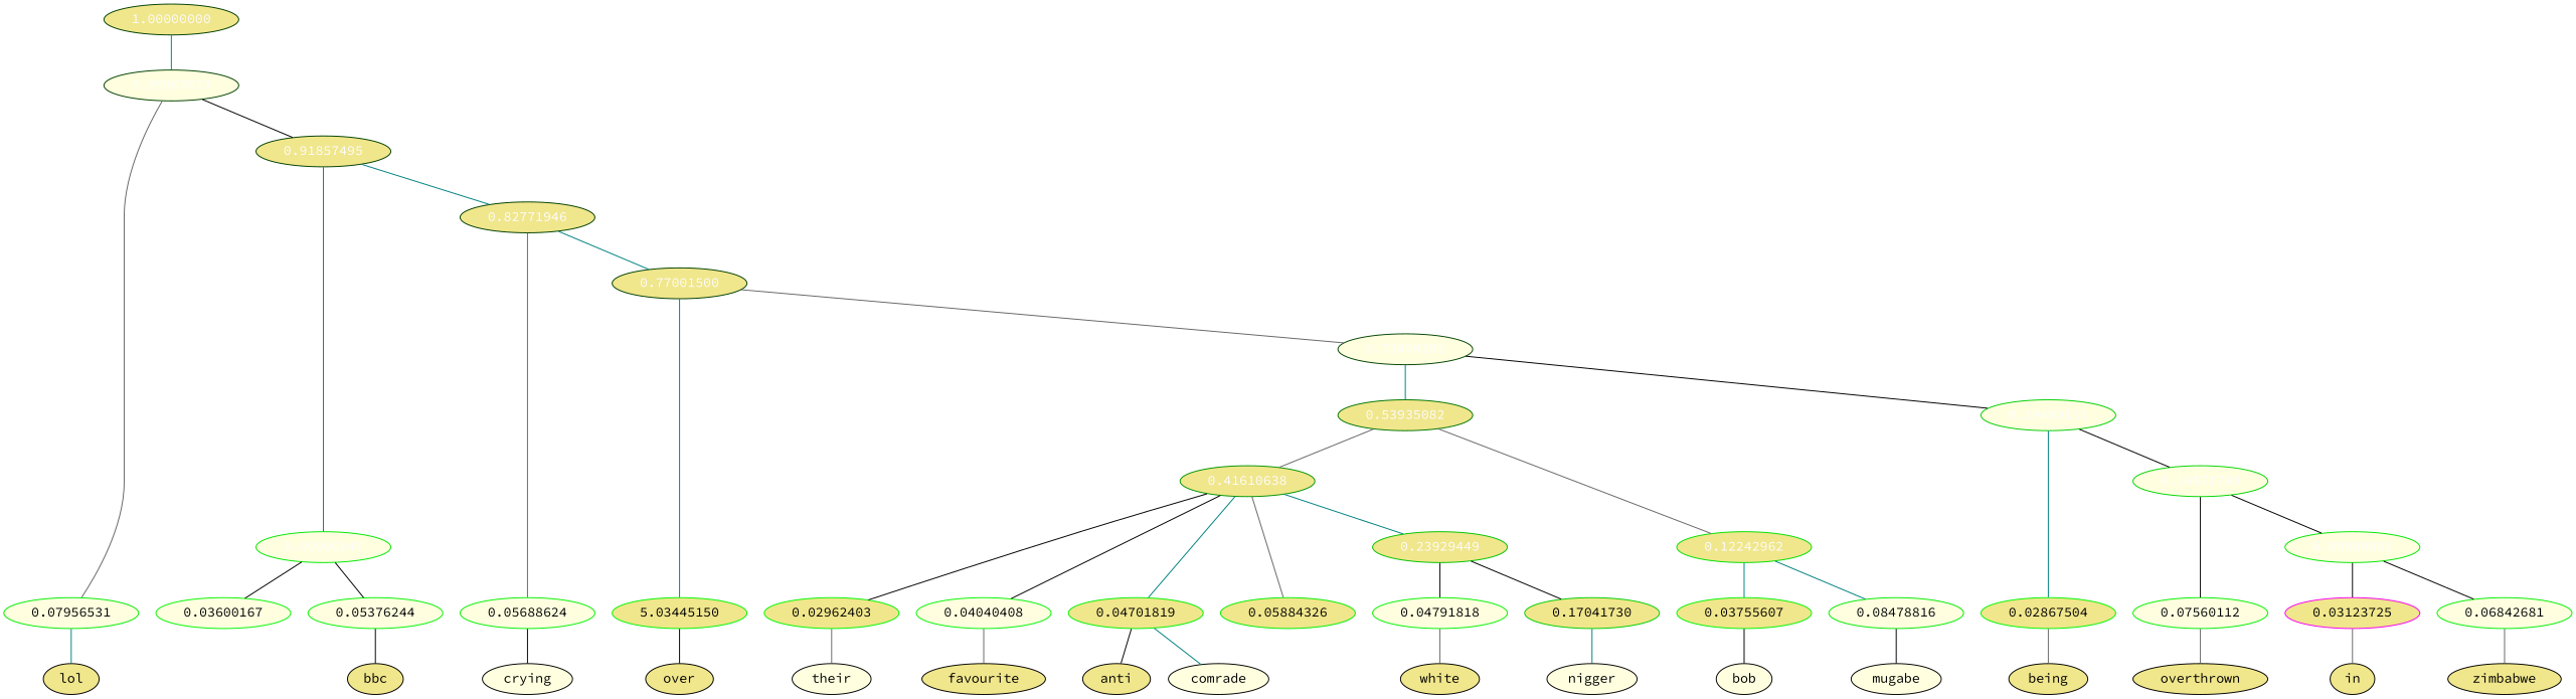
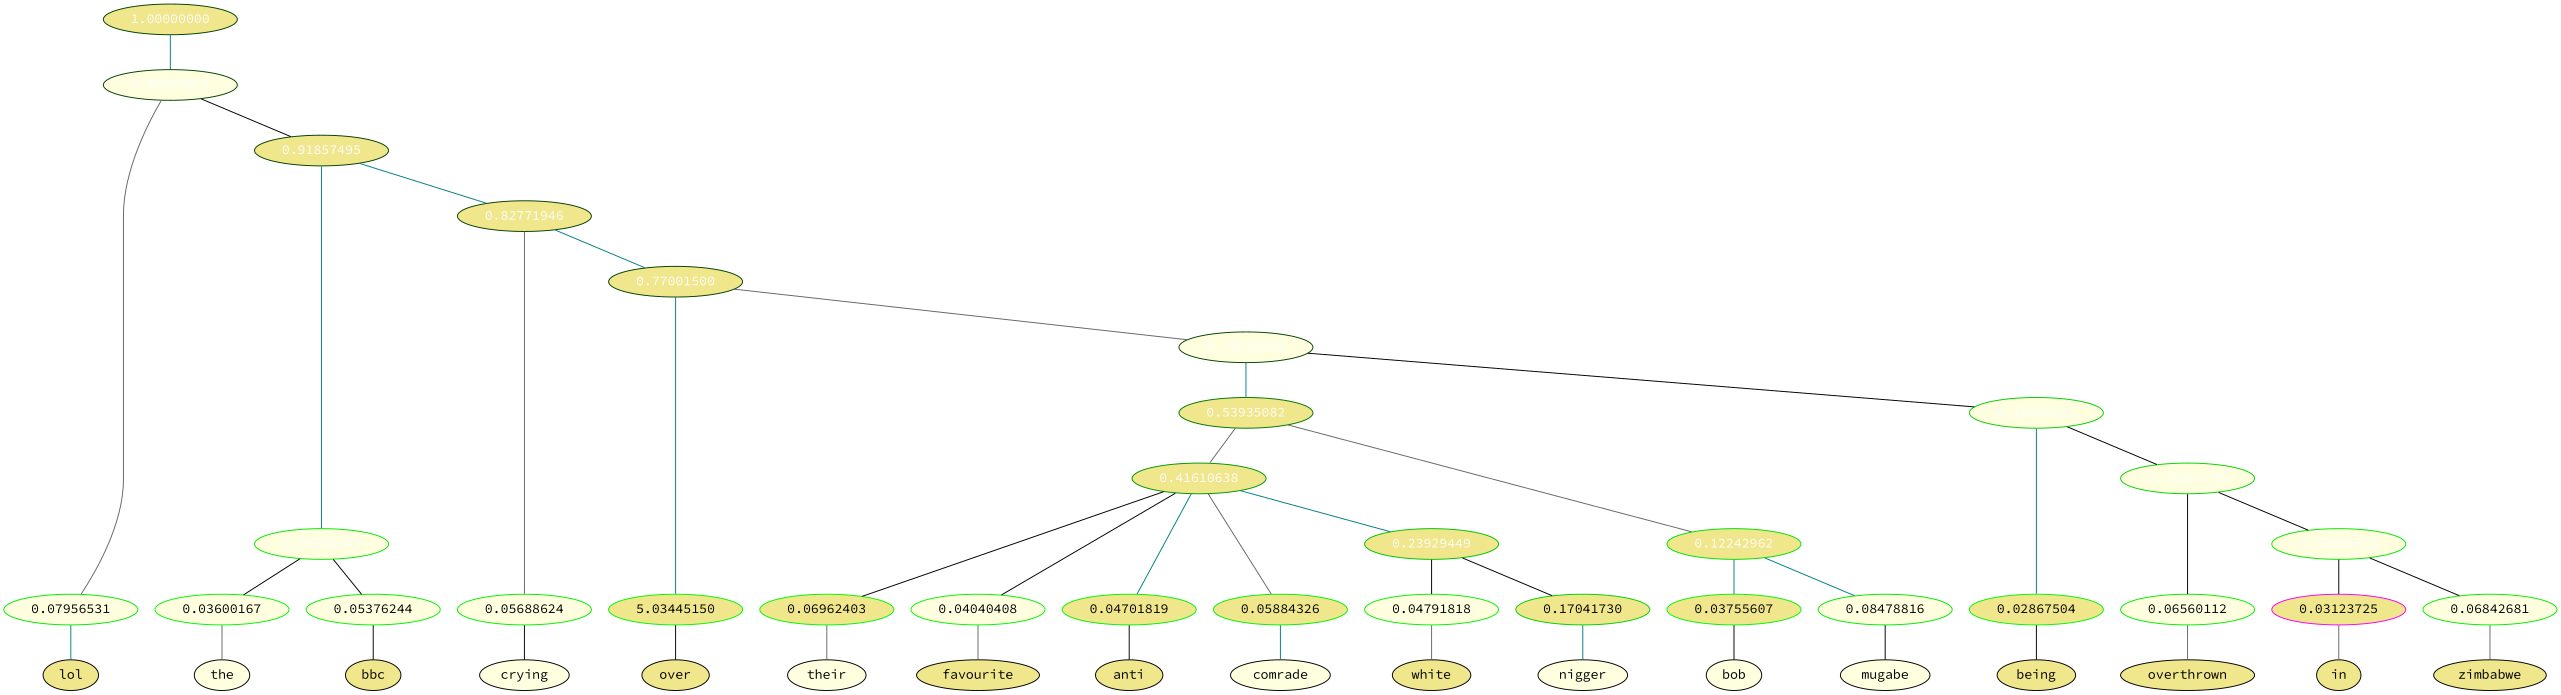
  graph {
    fontname="Source Code Pro"
    node [color=black fillcolor=khaki fontname="Source Code Pro" format=png nodesep=0.001 ordering=out overlap_scaling=0.01 ranksep=0.001 style=filled]
    edge [color=black fontname="Source Code Pro"]
    n1 [height=0.15 label=lol style="filled,solid" width=0.15]
+   n2 [fillcolor=lightyellow height=0.15 label=the style="filled,solid" width=0.15]
    n3 [height=0.15 label=bbc style="filled,solid" width=0.15]
    n4 [fillcolor=lightyellow height=0.15 label=crying style="filled,solid" width=0.15]
    n5 [height=0.15 label=over style="filled,solid" width=0.15]
    n6 [fillcolor=lightyellow height=0.15 label=their style="filled,solid" width=0.15]
    n7 [height=0.15 label=favourite style="filled,solid" width=0.15]
    n8 [height=0.15 label=anti style="filled,solid" width=0.15]
    n9 [height=0.15 label=white style="filled,solid" width=0.15]
    n10 [fillcolor=lightyellow height=0.15 label=nigger style="filled,solid" width=0.15]
    n11 [fillcolor=lightyellow height=0.15 label=comrade style="filled,solid" width=0.15]
    n12 [fillcolor=lightyellow height=0.15 label=bob style="filled,solid" width=0.15]
    n13 [fillcolor=lightyellow height=0.15 label=mugabe style="filled,solid" width=0.15]
    n14 [height=0.15 label=being style="filled,solid" width=0.15]
    n15 [height=0.15 label=overthrown style="filled,solid" width=0.15]
    n16 [height=0.15 label=in style="filled,solid" width=0.15]
    n17 [height=0.15 label=zimbabwe style="filled,solid" width=0.15]
    n18 [color="0.334 1.000 0.920" fillcolor=lightyellow fontcolor=black height=0.15 label=0.07956531 width=0.15]
    n19 [color="0.334 1.000 0.964" fillcolor=lightyellow fontcolor=black height=0.15 label=0.03600167 width=0.15]
    n20 [color="0.334 1.000 0.946" fillcolor=lightyellow fontcolor=black height=0.15 label=0.05376244 width=0.15]
    n21 [color="0.334 1.000 0.943" fillcolor=lightyellow fontcolor=black height=0.15 label=0.05688624 width=0.15]
    n22 [color="0.334 1.000 0.966" fontcolor=black height=0.15 label=5.03445150 width=0.15]
-   n23 [color="0.334 1.000 0.970" fontcolor=black height=0.15 label=0.02962403 width=0.15]
+   n23 [color="0.334 1.000 0.970" fontcolor=black height=0.15 label=0.06962403 width=0.15]
    n24 [color="0.334 1.000 0.960" fillcolor=lightyellow fontcolor=black height=0.15 label=0.04040408 width=0.15]
    n25 [color="0.334 1.000 0.953" fontcolor=black height=0.15 label=0.04701819 width=0.15]
    n26 [color="0.334 1.000 0.952" fillcolor=lightyellow fontcolor=black height=0.15 label=0.04791818 width=0.15]
    n27 [color="0.334 1.000 0.810" fontcolor=black height=0.15 label=0.17041730 width=0.15]
    n28 [color="0.334 1.000 0.941" fontcolor=black height=0.15 label=0.05884326 width=0.15]
    n29 [color="0.334 1.000 0.962" fontcolor=black height=0.15 label=0.03755607 width=0.15]
    n30 [color="0.334 1.000 0.915" fillcolor=lightyellow fontcolor=black height=0.15 label=0.08478816 width=0.15]
    n31 [color="0.334 1.000 0.971" fontcolor=black height=0.15 label=0.02867504 width=0.15]
-   n32 [color="0.334 1.000 0.934" fillcolor=lightyellow fontcolor=black height=0.15 label=0.07560112 width=0.15]
+   n32 [color="0.334 1.000 0.934" fillcolor=lightyellow fontcolor=black height=0.15 label=0.06560112 width=0.15]
    n33 [color="0.835 1.000 0.969" fontcolor=black height=0.15 label=0.03123725 width=0.15]
    n34 [color="0.334 1.000 0.932" fillcolor=lightyellow fontcolor=black height=0.15 label=0.06842681 width=0.15]
    n35 [color="0.334 1.000 0.250" fontcolor=grey99 height=0.15 label=1.00000000 width=0.15]
    n36 [color="0.334 1.000 0.250" fillcolor=lightyellow fontcolor=grey99 height=0.15 label=0.99907013 width=0.15]
    n37 [color="0.334 1.000 0.250" fontcolor=grey99 height=0.15 label=0.91857495 width=0.15]
    n38 [color="0.334 1.000 0.910" fillcolor=lightyellow fontcolor=grey99 height=0.15 label=0.09000347 width=0.15]
    n39 [color="0.334 1.000 0.250" fontcolor=grey99 height=0.15 label=0.82771946 width=0.15]
    n40 [color="0.334 1.000 0.250" fontcolor=grey99 height=0.15 label=0.77001500 width=0.15]
    n41 [color="0.334 1.000 0.265" fillcolor=lightyellow fontcolor=grey99 height=0.15 label=0.73474293 width=0.15]
    n42 [color="0.334 1.000 0.461" fontcolor=grey99 height=0.15 label=0.53935082 width=0.15]
    n43 [color="0.334 1.000 0.805" fillcolor=lightyellow fontcolor=grey99 height=0.15 label=0.19460131 width=0.15]
    n44 [color="0.334 1.000 0.584" fontcolor=grey99 height=0.15 label=0.41610638 width=0.15]
    n45 [color="0.334 1.000 0.878" fontcolor=grey99 height=0.15 label=0.12242962 width=0.15]
    n46 [color="0.334 1.000 0.834" fillcolor=lightyellow fontcolor=grey99 height=0.15 label=0.16571700 width=0.15]
    n47 [color="0.334 1.000 0.761" fontcolor=grey99 height=0.15 label=0.23929449 width=0.15]
    n48 [color="0.334 1.000 0.900" fillcolor=lightyellow fontcolor=grey99 height=0.15 label=0.09989853 width=0.15]
    subgraph sub_1 {
      rank=same
      n1
+     n2
      n3
      n4
      n5
      n6
      n7
      n8
      n9
      n10
      n11
      n12
      n13
      n14
      n15
      n16
      n17
    }
    subgraph sub_2 {
      rank=same
      n18
      n19
      n20
      n21
      n22
      n23
      n24
      n25
      n26
      n27
      n28
      n29
      n30
      n31
      n32
      n33
      n34
    }
    n18 -- n1 [color=teal]
+   n19 -- n2 [color=gray40]
    n20 -- n3
    n21 -- n4
    n22 -- n5
    n23 -- n6 [color=gray40]
    n24 -- n7 [color=gray40]
    n25 -- n8
    n26 -- n9 [color=gray40]
    n27 -- n10 [color=teal]
-   n25 -- n11 [color=teal]
+   n28 -- n11 [color=teal]
    n29 -- n12
    n30 -- n13
-   n31 -- n14 [color=gray40]
+   n31 -- n14
    n32 -- n15 [color=gray40]
    n33 -- n16 [color=gray40]
    n34 -- n17 [color=gray40]
    n35 -- n36 [color=teal]
    n36 -- n18 [color=gray40]
    n36 -- n37
    n37 -- n38 [color=teal]
    n37 -- n39 [color=teal]
    n38 -- n19
    n38 -- n20
    n39 -- n21 [color=gray40]
    n39 -- n40 [color=teal]
    n40 -- n22 [color=teal]
    n40 -- n41 [color=gray40]
    n41 -- n42 [color=teal]
    n41 -- n43
    n42 -- n44 [color=gray40]
    n42 -- n45 [color=gray40]
    n43 -- n31 [color=teal]
    n43 -- n46
    n44 -- n23
    n44 -- n24
    n44 -- n25 [color=teal]
    n44 -- n28 [color=gray40]
    n44 -- n47 [color=teal]
    n45 -- n29 [color=teal]
    n45 -- n30 [color=teal]
    n46 -- n32
    n46 -- n48
    n47 -- n26
    n47 -- n27
    n48 -- n33
    n48 -- n34
  }
